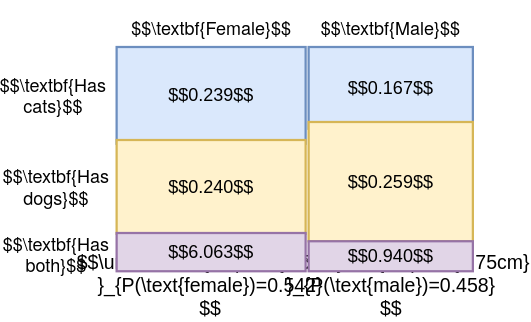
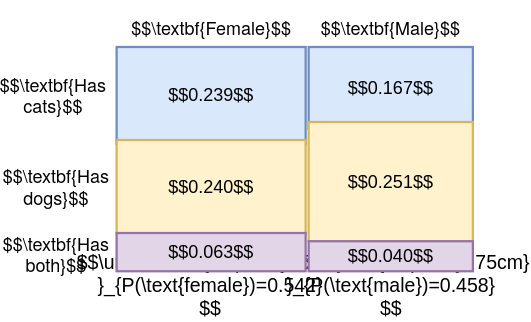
  <mxCell id="0" />
  <mxCell id="1" parent="0" />
  <mxCell id="2" value="$$\underbrace{\hspace{5.75cm} }_{P(\text{male})=0.458}&lt;br&gt;$$" style="text;html=1;strokeColor=none;fillColor=none;align=center;verticalAlign=middle;whiteSpace=wrap;rounded=0;strokeWidth=5;fontSize=26;" vertex="1" parent="1"><mxGeometry x="471" y="365" width="60" height="30" as="geometry" /></mxCell>
  <mxCell id="3" value="$$\underbrace{\hspace{6.5cm} }_{P(\text{female})=0.542}&lt;br&gt;$$" style="text;html=1;strokeColor=none;fillColor=none;align=center;verticalAlign=middle;whiteSpace=wrap;rounded=0;strokeWidth=5;fontSize=26;" vertex="1" parent="1"><mxGeometry x="230" y="365" width="60" height="30" as="geometry" /></mxCell>
  <mxCell id="4" value="" style="rounded=0;whiteSpace=wrap;html=1;strokeWidth=2;opacity=50;fillColor=none;strokeColor=none;" parent="1" vertex="1"><mxGeometry x="135" y="61" width="470" height="300" as="geometry" /></mxCell>
  <mxCell id="5" value="&lt;span style=&quot;font-size: 24px;&quot;&gt;$$\textbf{Male}$$&lt;/span&gt;" style="text;html=1;strokeColor=none;fillColor=none;align=center;verticalAlign=middle;whiteSpace=wrap;rounded=0;fontSize=24;fontFamily=Helvetica Neue;fontSource=https%3A%2F%2Ffonts.googleapis.com%2Fcss%3Ffamily%3DHelvetica%2BNeue;" parent="1" vertex="1"><mxGeometry x="470.25" y="20" width="60.5" height="33" as="geometry" /></mxCell>
  <mxCell id="6" value="$$0.239$$" style="rounded=0;whiteSpace=wrap;html=1;strokeColor=#6c8ebf;fontSize=24;fillColor=#dae8fc;strokeWidth=3;" vertex="1" parent="1"><mxGeometry x="135" y="62" width="252" height="129" as="geometry" /></mxCell>
  <mxCell id="7" value="$$0.240$$" style="rounded=0;whiteSpace=wrap;html=1;strokeColor=#d6b656;fontSize=24;fillColor=#fff2cc;strokeWidth=3;" vertex="1" parent="1"><mxGeometry x="135" y="186" width="252" height="125" as="geometry" /></mxCell>
- <mxCell id="8" value="$$6.063$$" style="rounded=0;whiteSpace=wrap;html=1;strokeColor=#9673a6;fontSize=24;fillColor=#e1d5e7;strokeWidth=3;" vertex="1" parent="1"><mxGeometry x="135" y="310" width="252" height="51" as="geometry" /></mxCell>
+ <mxCell id="8" value="$$0.063$$" style="rounded=0;whiteSpace=wrap;html=1;strokeColor=#9673a6;fontSize=24;fillColor=#e1d5e7;strokeWidth=3;" vertex="1" parent="1"><mxGeometry x="135" y="310" width="252" height="51" as="geometry" /></mxCell>
  <mxCell id="9" value="$$0.167$$" style="rounded=0;whiteSpace=wrap;html=1;strokeColor=#6c8ebf;fontSize=24;fillColor=#dae8fc;strokeWidth=3;" vertex="1" parent="1"><mxGeometry x="391" y="62" width="219" height="109" as="geometry" /></mxCell>
- <mxCell id="10" value="$$0.259$$" style="rounded=0;whiteSpace=wrap;html=1;strokeColor=#d6b656;fontSize=24;fillColor=#fff2cc;strokeWidth=3;" vertex="1" parent="1"><mxGeometry x="391" y="162" width="219" height="159" as="geometry" /></mxCell>
- <mxCell id="11" value="$$0.940$$" style="rounded=0;whiteSpace=wrap;html=1;strokeColor=#9673a6;fontSize=24;fillColor=#e1d5e7;strokeWidth=3;" vertex="1" parent="1"><mxGeometry x="391" y="321" width="219" height="40" as="geometry" /></mxCell>
+ <mxCell id="10" value="$$0.251$$" style="rounded=0;whiteSpace=wrap;html=1;strokeColor=#d6b656;fontSize=24;fillColor=#fff2cc;strokeWidth=3;" vertex="1" parent="1"><mxGeometry x="391" y="162" width="219" height="159" as="geometry" /></mxCell>
+ <mxCell id="11" value="$$0.040$$" style="rounded=0;whiteSpace=wrap;html=1;strokeColor=#9673a6;fontSize=24;fillColor=#e1d5e7;strokeWidth=3;" vertex="1" parent="1"><mxGeometry x="391" y="321" width="219" height="40" as="geometry" /></mxCell>
  <mxCell id="12" value="&lt;span style=&quot;font-size: 24px;&quot;&gt;$$\textbf{Has cats}$$&lt;/span&gt;" style="text;html=1;strokeColor=none;fillColor=none;align=center;verticalAlign=middle;whiteSpace=wrap;rounded=0;fontSize=24;fontFamily=Helvetica Neue;fontSource=https%3A%2F%2Ffonts.googleapis.com%2Fcss%3Ffamily%3DHelvetica%2BNeue;" vertex="1" parent="1"><mxGeometry x="20" y="109" width="60.5" height="33" as="geometry" /></mxCell>
  <mxCell id="13" value="&lt;span style=&quot;font-size: 24px;&quot;&gt;$$\textbf{Has dogs}$$&lt;/span&gt;" style="text;html=1;strokeColor=none;fillColor=none;align=center;verticalAlign=middle;whiteSpace=wrap;rounded=0;fontSize=24;fontFamily=Helvetica Neue;fontSource=https%3A%2F%2Ffonts.googleapis.com%2Fcss%3Ffamily%3DHelvetica%2BNeue;" vertex="1" parent="1"><mxGeometry x="24" y="231" width="60.5" height="33" as="geometry" /></mxCell>
  <mxCell id="14" value="&lt;span style=&quot;font-size: 24px;&quot;&gt;$$\textbf{Has both}$$&lt;/span&gt;" style="text;html=1;strokeColor=none;fillColor=none;align=center;verticalAlign=middle;whiteSpace=wrap;rounded=0;fontSize=24;fontFamily=Helvetica Neue;fontSource=https%3A%2F%2Ffonts.googleapis.com%2Fcss%3Ffamily%3DHelvetica%2BNeue;" vertex="1" parent="1"><mxGeometry x="24" y="321" width="60.5" height="33" as="geometry" /></mxCell>
  <mxCell id="15" value="&lt;span style=&quot;font-size: 24px;&quot;&gt;$$\textbf{Female}$$&lt;/span&gt;" style="text;html=1;strokeColor=none;fillColor=none;align=center;verticalAlign=middle;whiteSpace=wrap;rounded=0;fontSize=24;fontFamily=Helvetica Neue;fontSource=https%3A%2F%2Ffonts.googleapis.com%2Fcss%3Ffamily%3DHelvetica%2BNeue;" vertex="1" parent="1"><mxGeometry x="230.75" y="20" width="60.5" height="33" as="geometry" /></mxCell>
